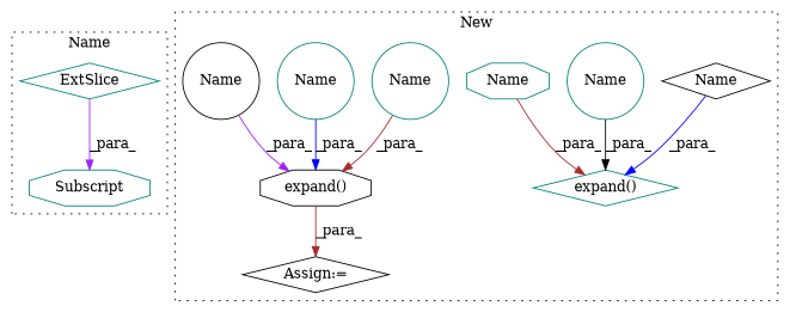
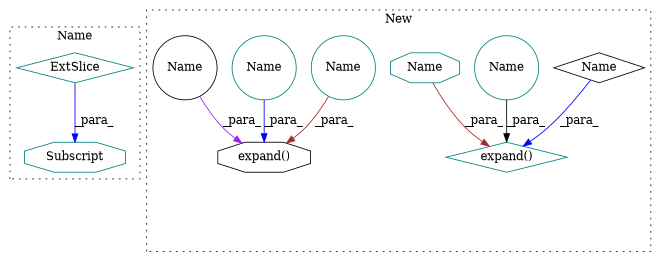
  digraph {
    node [a=87 color=teal l=1 shape=diamond]
    edge [color=brown]
    n1 [a=85 label=ExtSlice s=1532]
    n2 [a=63 l="11,0" label=Subscript s="1532,0" shape=octagon]
    n3 [a=75 l="26,1" label="expand()" s="2413,2449"]
    n4 [a=75 color=black l="26,1" label="expand()" s="2465,2501" shape=octagon]
-   n5 [a=68 color=black l=3 label="Assign:=" s=2462]
    n6 [color=black label=Name s=2442]
    n7 [label=Name s=2497 shape=circle]
    n8 [color=black label=Name s=2494 shape=circle]
    n9 [label=Name s=2445 shape=circle]
    n10 [label=Name s=2439 shape=octagon]
    n11 [label=Name s=2491 shape=circle]
    subgraph cluster_1 {
      label=Name
      style=dotted
      n1
      n2
    }
    subgraph cluster_2 {
      label=New
      style=dotted
      n3
      n4
-     n5
      n6
      n7
      n8
      n9
      n10
      n11
    }
-   n1 -> n2 [color=purple label=_para_]
-   n4 -> n5 [label=_para_]
+   n1 -> n2 [color=blue label=_para_]
    n6 -> n3 [color=blue label=_para_]
    n7 -> n4 [color=blue label=_para_]
    n8 -> n4 [color=purple label=_para_]
    n9 -> n3 [color=black label=_para_]
    n10 -> n3 [label=_para_]
    n11 -> n4 [label=_para_]
  }
